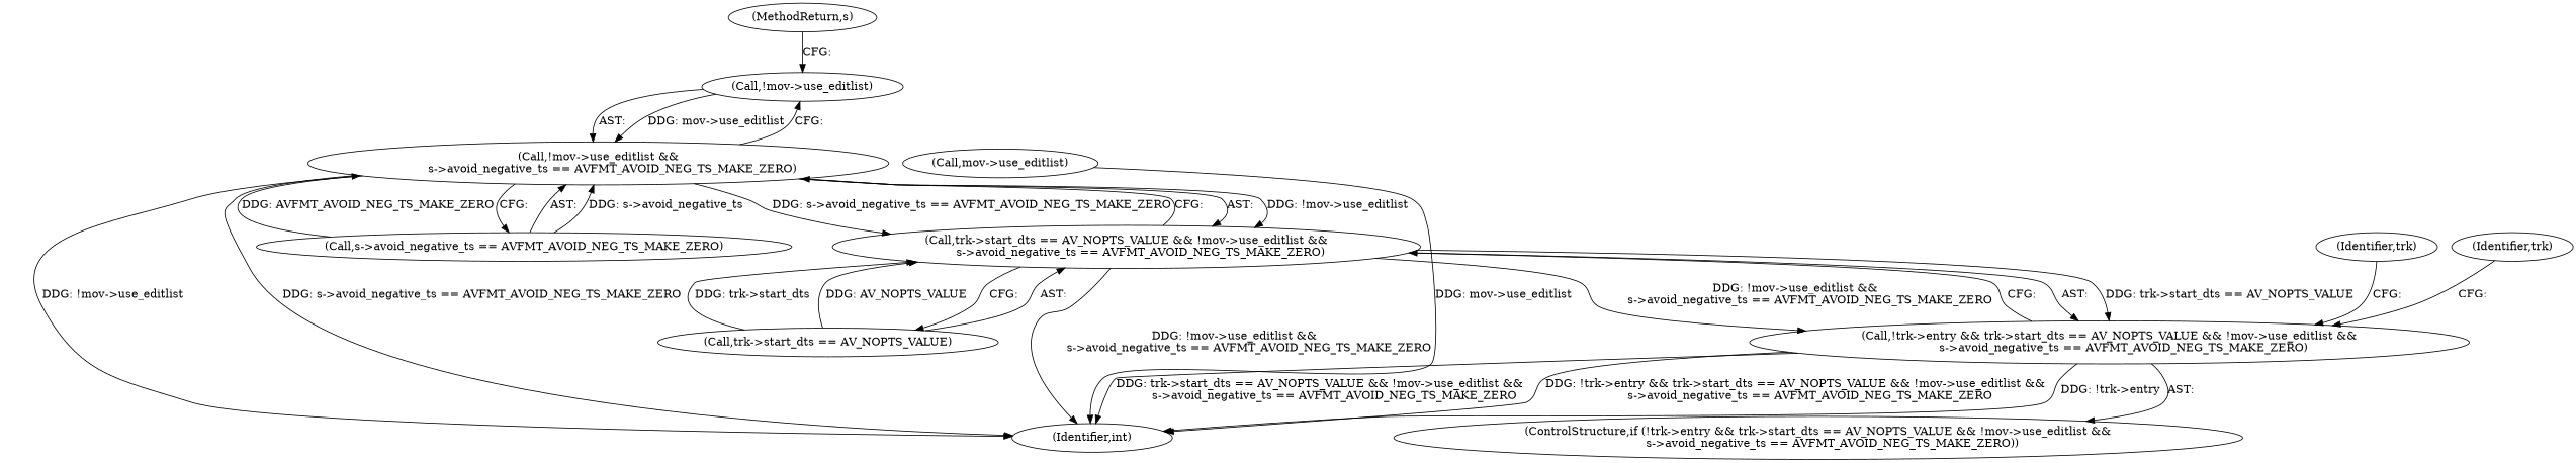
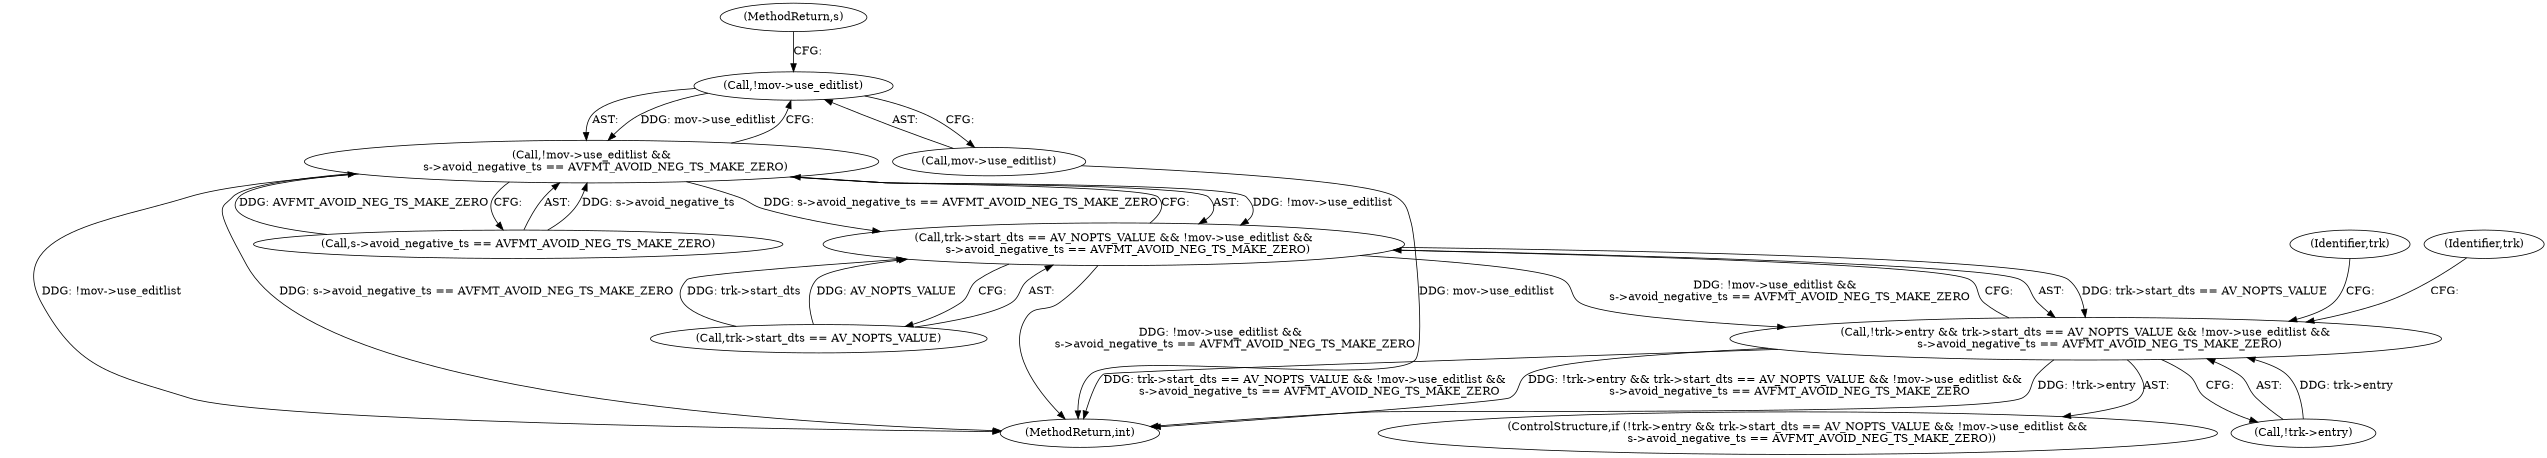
  digraph {
    n1 [label="(Call,!mov->use_editlist)"]
    n2 [label="(Call,!mov->use_editlist &&\n        s->avoid_negative_ts == AVFMT_AVOID_NEG_TS_MAKE_ZERO)"]
    n3 [label="(Call,mov->use_editlist)"]
-   n4 [label="(Identifier,int)"]
+   n4 [label="(MethodReturn,int)"]
    n5 [label="(Call,trk->start_dts == AV_NOPTS_VALUE && !mov->use_editlist &&\n        s->avoid_negative_ts == AVFMT_AVOID_NEG_TS_MAKE_ZERO)"]
    n6 [label="(Call,s->avoid_negative_ts == AVFMT_AVOID_NEG_TS_MAKE_ZERO)"]
    n7 [label="(Call,!trk->entry && trk->start_dts == AV_NOPTS_VALUE && !mov->use_editlist &&\n        s->avoid_negative_ts == AVFMT_AVOID_NEG_TS_MAKE_ZERO)"]
    n8 [label="(Call,trk->start_dts == AV_NOPTS_VALUE)"]
    n9 [label="(ControlStructure,if (!trk->entry && trk->start_dts == AV_NOPTS_VALUE && !mov->use_editlist &&\n        s->avoid_negative_ts == AVFMT_AVOID_NEG_TS_MAKE_ZERO))"]
+   n10 [label="(Call,!trk->entry)"]
    n11 [label="(MethodReturn,s)"]
    n12 [label="(Identifier,trk)"]
    n13 [label="(Identifier,trk)"]
    n1 -> n2 [label="AST: "]
    n1 -> n2 [label="DDG: mov->use_editlist"]
+   n1 -> n3 [label="CFG: "]
    n2 -> n1 [label="CFG: "]
    n2 -> n4 [label="DDG: !mov->use_editlist"]
    n2 -> n4 [label="DDG: s->avoid_negative_ts == AVFMT_AVOID_NEG_TS_MAKE_ZERO"]
    n2 -> n5 [label="AST: "]
    n2 -> n5 [label="DDG: !mov->use_editlist"]
    n2 -> n5 [label="DDG: s->avoid_negative_ts == AVFMT_AVOID_NEG_TS_MAKE_ZERO"]
    n2 -> n6 [label="CFG: "]
+   n3 -> n1 [label="AST: "]
    n3 -> n4 [label="DDG: mov->use_editlist"]
    n5 -> n2 [label="CFG: "]
    n5 -> n4 [label="DDG: !mov->use_editlist &&\n        s->avoid_negative_ts == AVFMT_AVOID_NEG_TS_MAKE_ZERO"]
    n5 -> n7 [label="AST: "]
    n5 -> n7 [label="DDG: trk->start_dts == AV_NOPTS_VALUE"]
    n5 -> n7 [label="DDG: !mov->use_editlist &&\n        s->avoid_negative_ts == AVFMT_AVOID_NEG_TS_MAKE_ZERO"]
    n5 -> n8 [label="CFG: "]
    n6 -> n2 [label="AST: "]
    n6 -> n2 [label="DDG: s->avoid_negative_ts"]
    n6 -> n2 [label="DDG: AVFMT_AVOID_NEG_TS_MAKE_ZERO"]
    n7 -> n4 [label="DDG: !trk->entry && trk->start_dts == AV_NOPTS_VALUE && !mov->use_editlist &&\n        s->avoid_negative_ts == AVFMT_AVOID_NEG_TS_MAKE_ZERO"]
    n7 -> n4 [label="DDG: !trk->entry"]
    n7 -> n4 [label="DDG: trk->start_dts == AV_NOPTS_VALUE && !mov->use_editlist &&\n        s->avoid_negative_ts == AVFMT_AVOID_NEG_TS_MAKE_ZERO"]
    n7 -> n5 [label="CFG: "]
    n7 -> n9 [label="AST: "]
+   n7 -> n10 [label="CFG: "]
    n8 -> n5 [label="AST: "]
    n8 -> n5 [label="DDG: trk->start_dts"]
    n8 -> n5 [label="DDG: AV_NOPTS_VALUE"]
+   n10 -> n7 [label="AST: "]
+   n10 -> n7 [label="DDG: trk->entry"]
    n11 -> n1 [label="CFG: "]
    n12 -> n7 [label="CFG: "]
    n13 -> n7 [label="CFG: "]
  }
